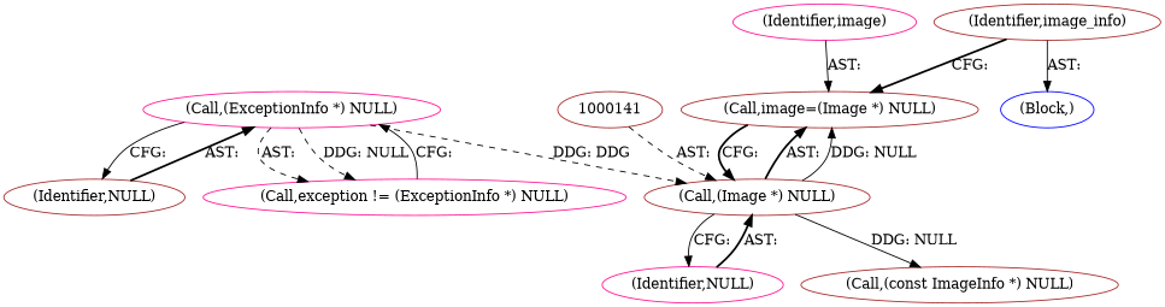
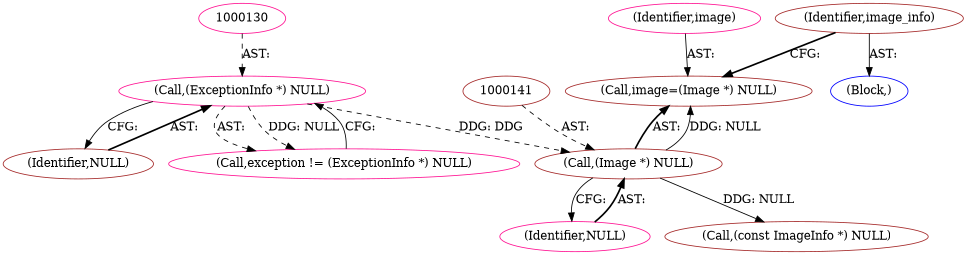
  digraph {
    node [color=brown]
    edge [style=solid]
    n1 [label="(Call,image=(Image *) NULL)"]
    n2 [label="(Call,(Image *) NULL)"]
    n3 [color=deeppink label="(Identifier,NULL)"]
    n4 [label="(Call,(const ImageInfo *) NULL)"]
    n5 [color=blue label="(Block,)"]
    n6 [color=deeppink label="(Call,(ExceptionInfo *) NULL)"]
    n7 [label="(Identifier,NULL)"]
    n8 [color=deeppink label="(Call,exception != (ExceptionInfo *) NULL)"]
    n9 [color=deeppink label="(Identifier,image)"]
    n10 [label="(Identifier,image_info)"]
    1000141
-   n1 -> n2 [label="CFG: " style=bold]
+   1000130 [color=deeppink]
    n2 -> n1 [label="AST: " style=bold]
    n2 -> n1 [label="DDG: NULL"]
    n2 -> n3 [label="CFG: "]
    n2 -> n4 [label="DDG: NULL"]
    n3 -> n2 [label="AST: " style=bold]
    n6 -> n2 [label="DDG: DDG" style=dashed]
    n6 -> n7 [label="CFG: "]
    n6 -> n8 [label="AST: " style=dashed]
    n6 -> n8 [label="DDG: NULL" style=dashed]
    n7 -> n6 [label="AST: " style=bold]
    n8 -> n6 [label="CFG: "]
    n9 -> n1 [label="AST: "]
    n10 -> n1 [label="CFG: " style=bold]
    n10 -> n5 [label="AST: "]
    1000141 -> n2 [label="AST: " style=dashed]
+   1000130 -> n6 [label="AST: " style=dashed]
  }
